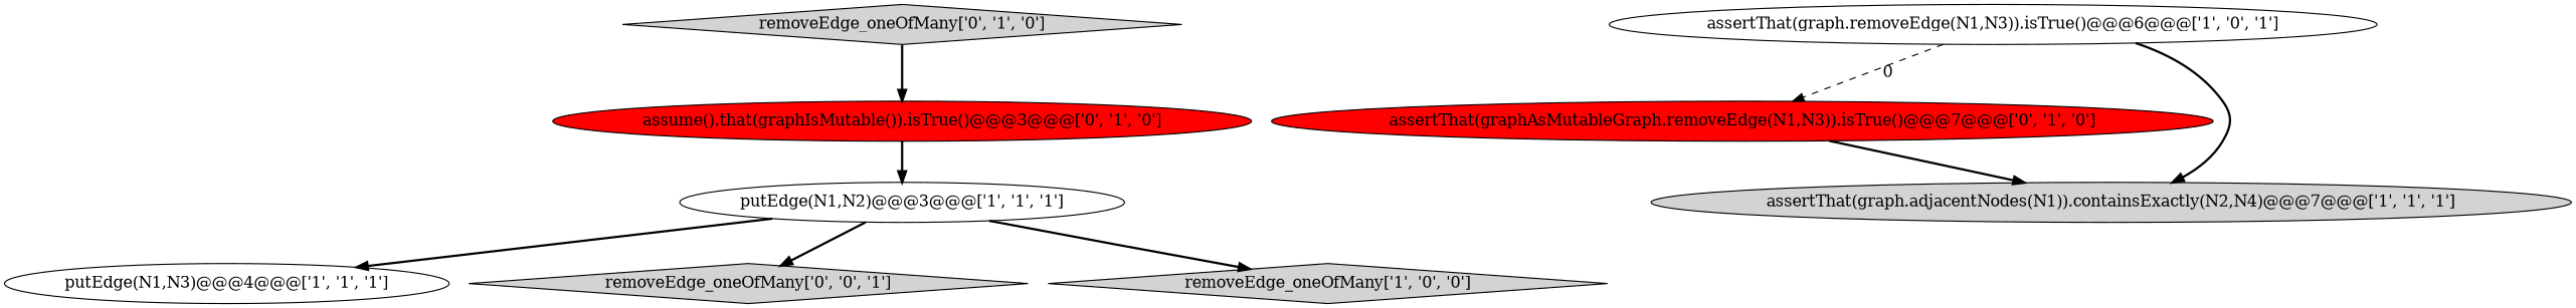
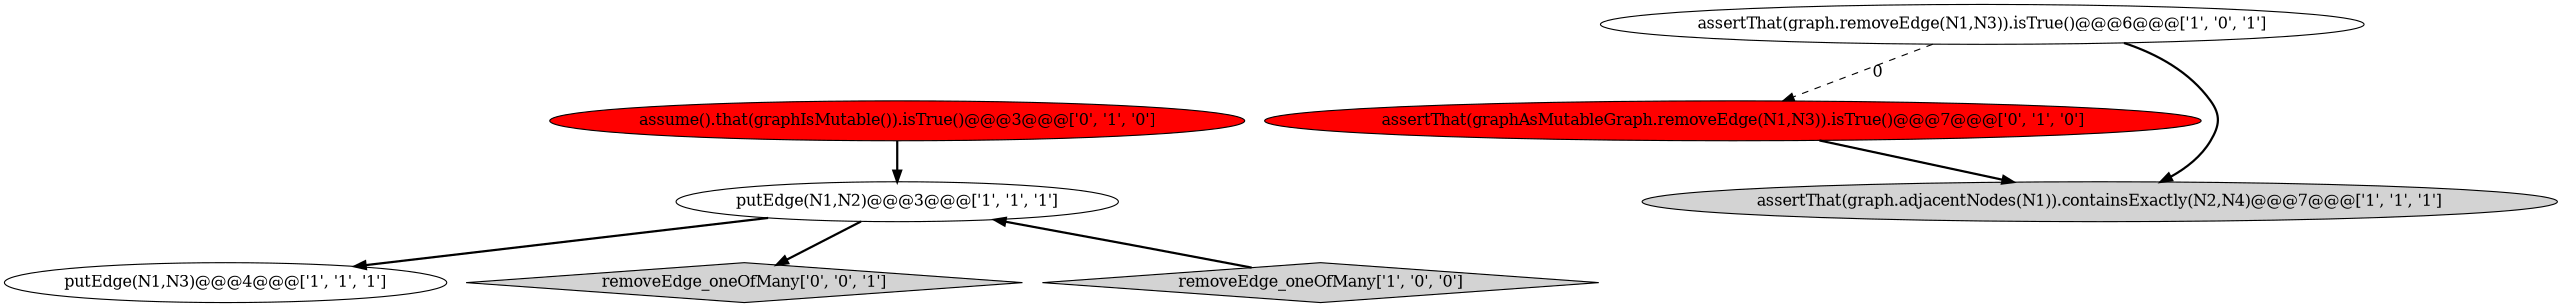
  digraph {
    node [fillcolor=lightgray shape=ellipse style=filled]
    edge [style=bold]
    n1 [fillcolor=red label="assume().that(graphIsMutable()).isTrue()@@@3@@@['0', '1', '0']"]
    n2 [fillcolor=white label="putEdge(N1,N2)@@@3@@@['1', '1', '1']"]
    n3 [fillcolor=white label="putEdge(N1,N3)@@@4@@@['1', '1', '1']"]
    n4 [label="removeEdge_oneOfMany['0', '0', '1']" shape=diamond]
    n5 [fillcolor=white label="assertThat(graph.removeEdge(N1,N3)).isTrue()@@@6@@@['1', '0', '1']"]
    n6 [fillcolor=red label="assertThat(graphAsMutableGraph.removeEdge(N1,N3)).isTrue()@@@7@@@['0', '1', '0']"]
    n7 [label="assertThat(graph.adjacentNodes(N1)).containsExactly(N2,N4)@@@7@@@['1', '1', '1']"]
-   n8 [label="removeEdge_oneOfMany['0', '1', '0']" shape=diamond]
    n9 [label="removeEdge_oneOfMany['1', '0', '0']" shape=diamond]
    n1 -> n2
    n2 -> n3
    n2 -> n4
    n5 -> n6 [label=0 style=dashed]
    n5 -> n7
    n6 -> n7
-   n8 -> n1
-   n2 -> n9
+   n9 -> n2
  }
